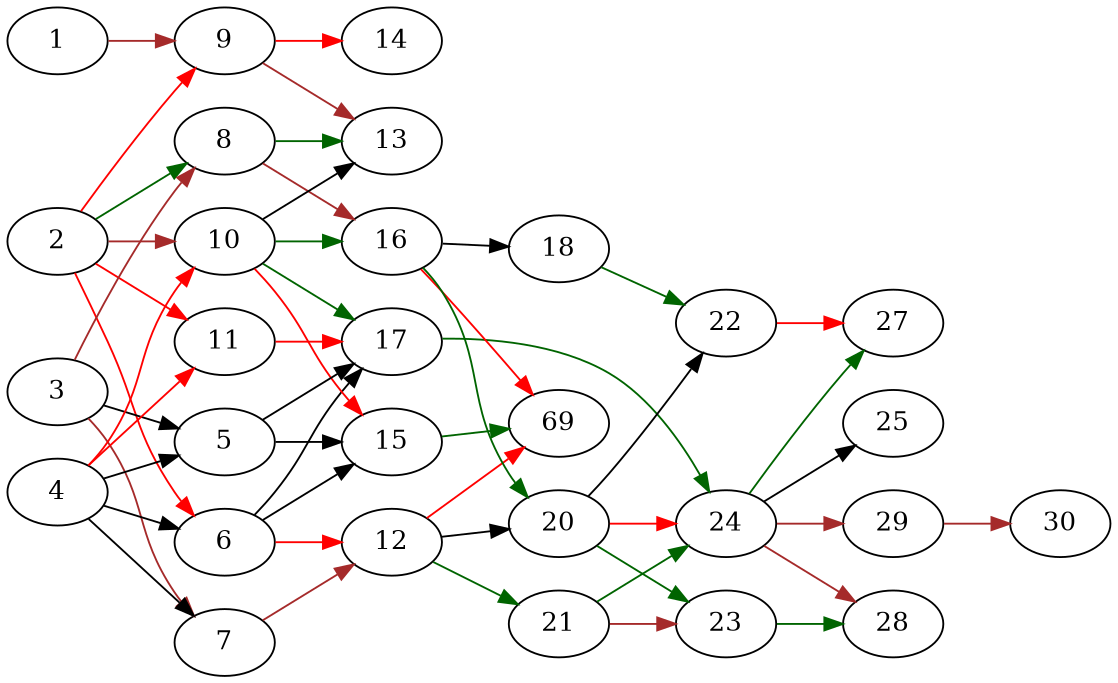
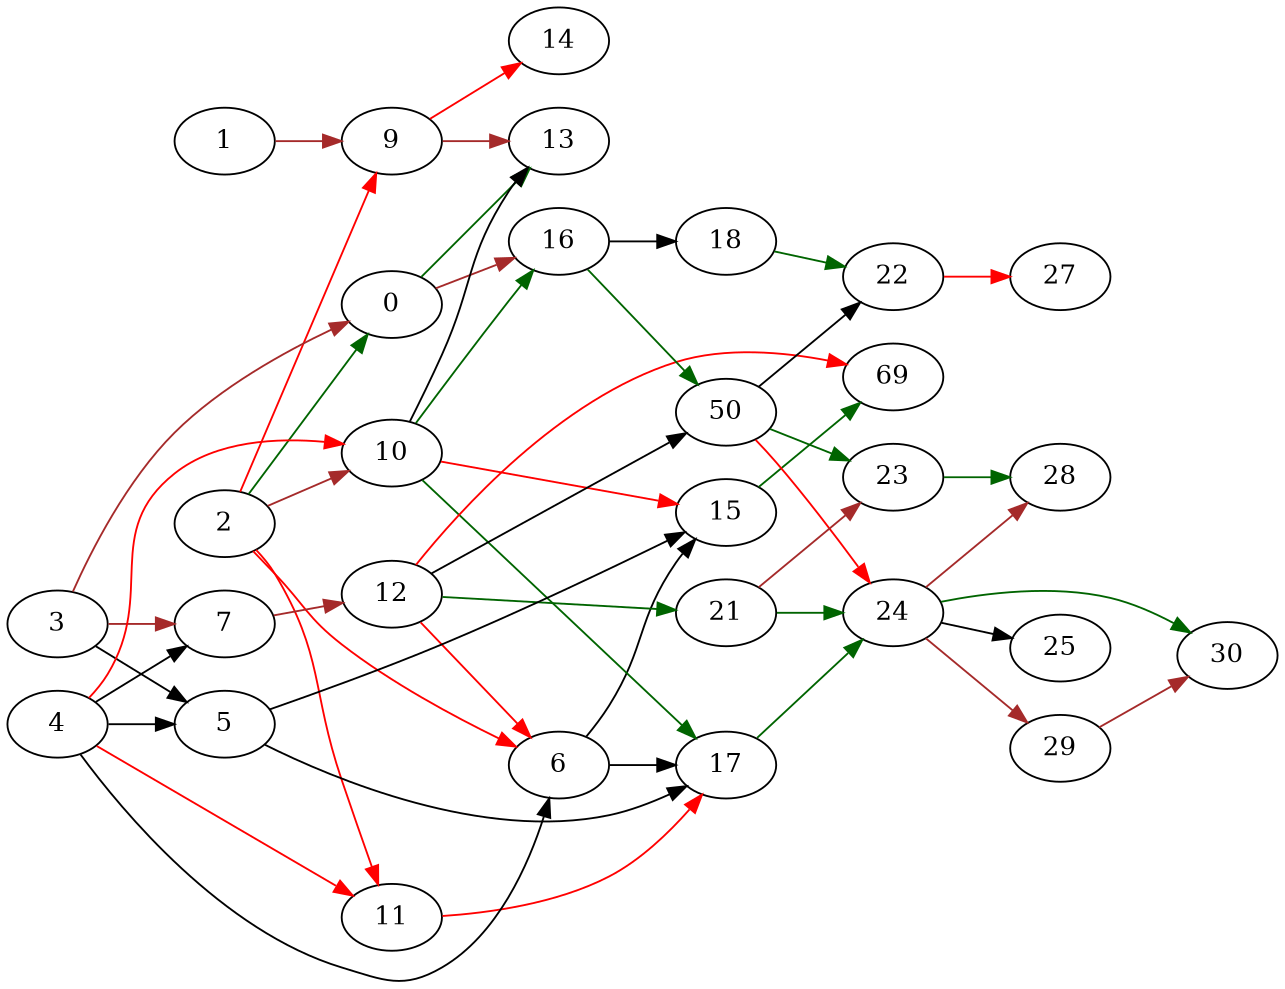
  digraph {
    rankdir=LR
    node [alpha=0.16]
    edge [color=red]
    1 [expect_size=9637888]
    9 [alpha=0.18 expect_size=35836928]
    13 [alpha=0.17 expect_size=18236416]
    14 [alpha=0.20 expect_size=35912704]
    2 [alpha=0.01 expect_size=50227200]
    6 [alpha=0.06 expect_size=41919488]
-   8 [alpha=0.20 expect_size=18768896]
+   8 [alpha=0.20 expect_size=18768896 label=0]
    10 [alpha=0.09 expect_size=8951808]
    11 [expect_size=26155008]
    15 [alpha=0.09 expect_size=46100480]
    17 [alpha=0.09 expect_size=23925760]
    12 [alpha=0.08 expect_size=16820224]
    16 [alpha=0.11 expect_size=9954304]
    n14 [alpha=0.02 expect_size=17226752 label=69]
    24 [alpha=0.06 expect_size=35268608]
-   20 [alpha=0.10 expect_size=11694080]
+   20 [alpha=0.10 expect_size=11694080 label=50]
    21 [alpha=0.01 expect_size=33024000]
    18 [expect_size=17777664]
    3 [alpha=0.07 expect_size=15234048]
    5 [alpha=0.05 expect_size=40262656]
    7 [alpha=0.17 expect_size=35682304]
    4 [alpha=0.04 expect_size=24673280]
    22 [alpha=0.10 expect_size=23061504]
    23 [alpha=0.04 expect_size=41920512]
    27 [alpha=0.01 expect_size=35036160]
    28 [alpha=0.12 expect_size=9247744]
    25 [alpha=0.03 expect_size=34333696]
    29 [expect_size=46265344]
    30 [alpha=0.02 expect_size=50199552]
    1 -> 9 [color=brown]
    9 -> 13 [color=brown]
    9 -> 14
    2 -> 9
    2 -> 6
    2 -> 8 [color=darkgreen]
    2 -> 10 [color=brown]
    2 -> 11
    6 -> 15 [color=black]
    6 -> 17 [color=black]
-   6 -> 12
+   12 -> 6
    8 -> 13 [color=darkgreen]
    8 -> 16 [color=brown]
    10 -> 13 [color=black]
    10 -> 15
    10 -> 17 [color=darkgreen]
    10 -> 16 [color=darkgreen]
    11 -> 17
    15 -> n14 [color=darkgreen]
    17 -> 24 [color=darkgreen]
    12 -> n14
    12 -> 20 [color=black]
    12 -> 21 [color=darkgreen]
-   16 -> n14
    16 -> 20 [color=darkgreen]
    16 -> 18 [color=black]
-   24 -> 27 [color=darkgreen]
+   24 -> 30 [color=darkgreen]
    24 -> 28 [color=brown]
    24 -> 25 [color=black]
    24 -> 29 [color=brown]
    20 -> 24
    20 -> 22 [color=black]
    20 -> 23 [color=darkgreen]
    21 -> 24 [color=darkgreen]
    21 -> 23 [color=brown]
    18 -> 22 [color=darkgreen]
    3 -> 8 [color=brown]
    3 -> 5 [color=black]
    3 -> 7 [color=brown]
    5 -> 15 [color=black]
    5 -> 17 [color=black]
    7 -> 12 [color=brown]
    4 -> 6 [color=black]
    4 -> 10
    4 -> 11
    4 -> 5 [color=black]
    4 -> 7 [color=black]
    22 -> 27
    23 -> 28 [color=darkgreen]
    29 -> 30 [color=brown]
  }
